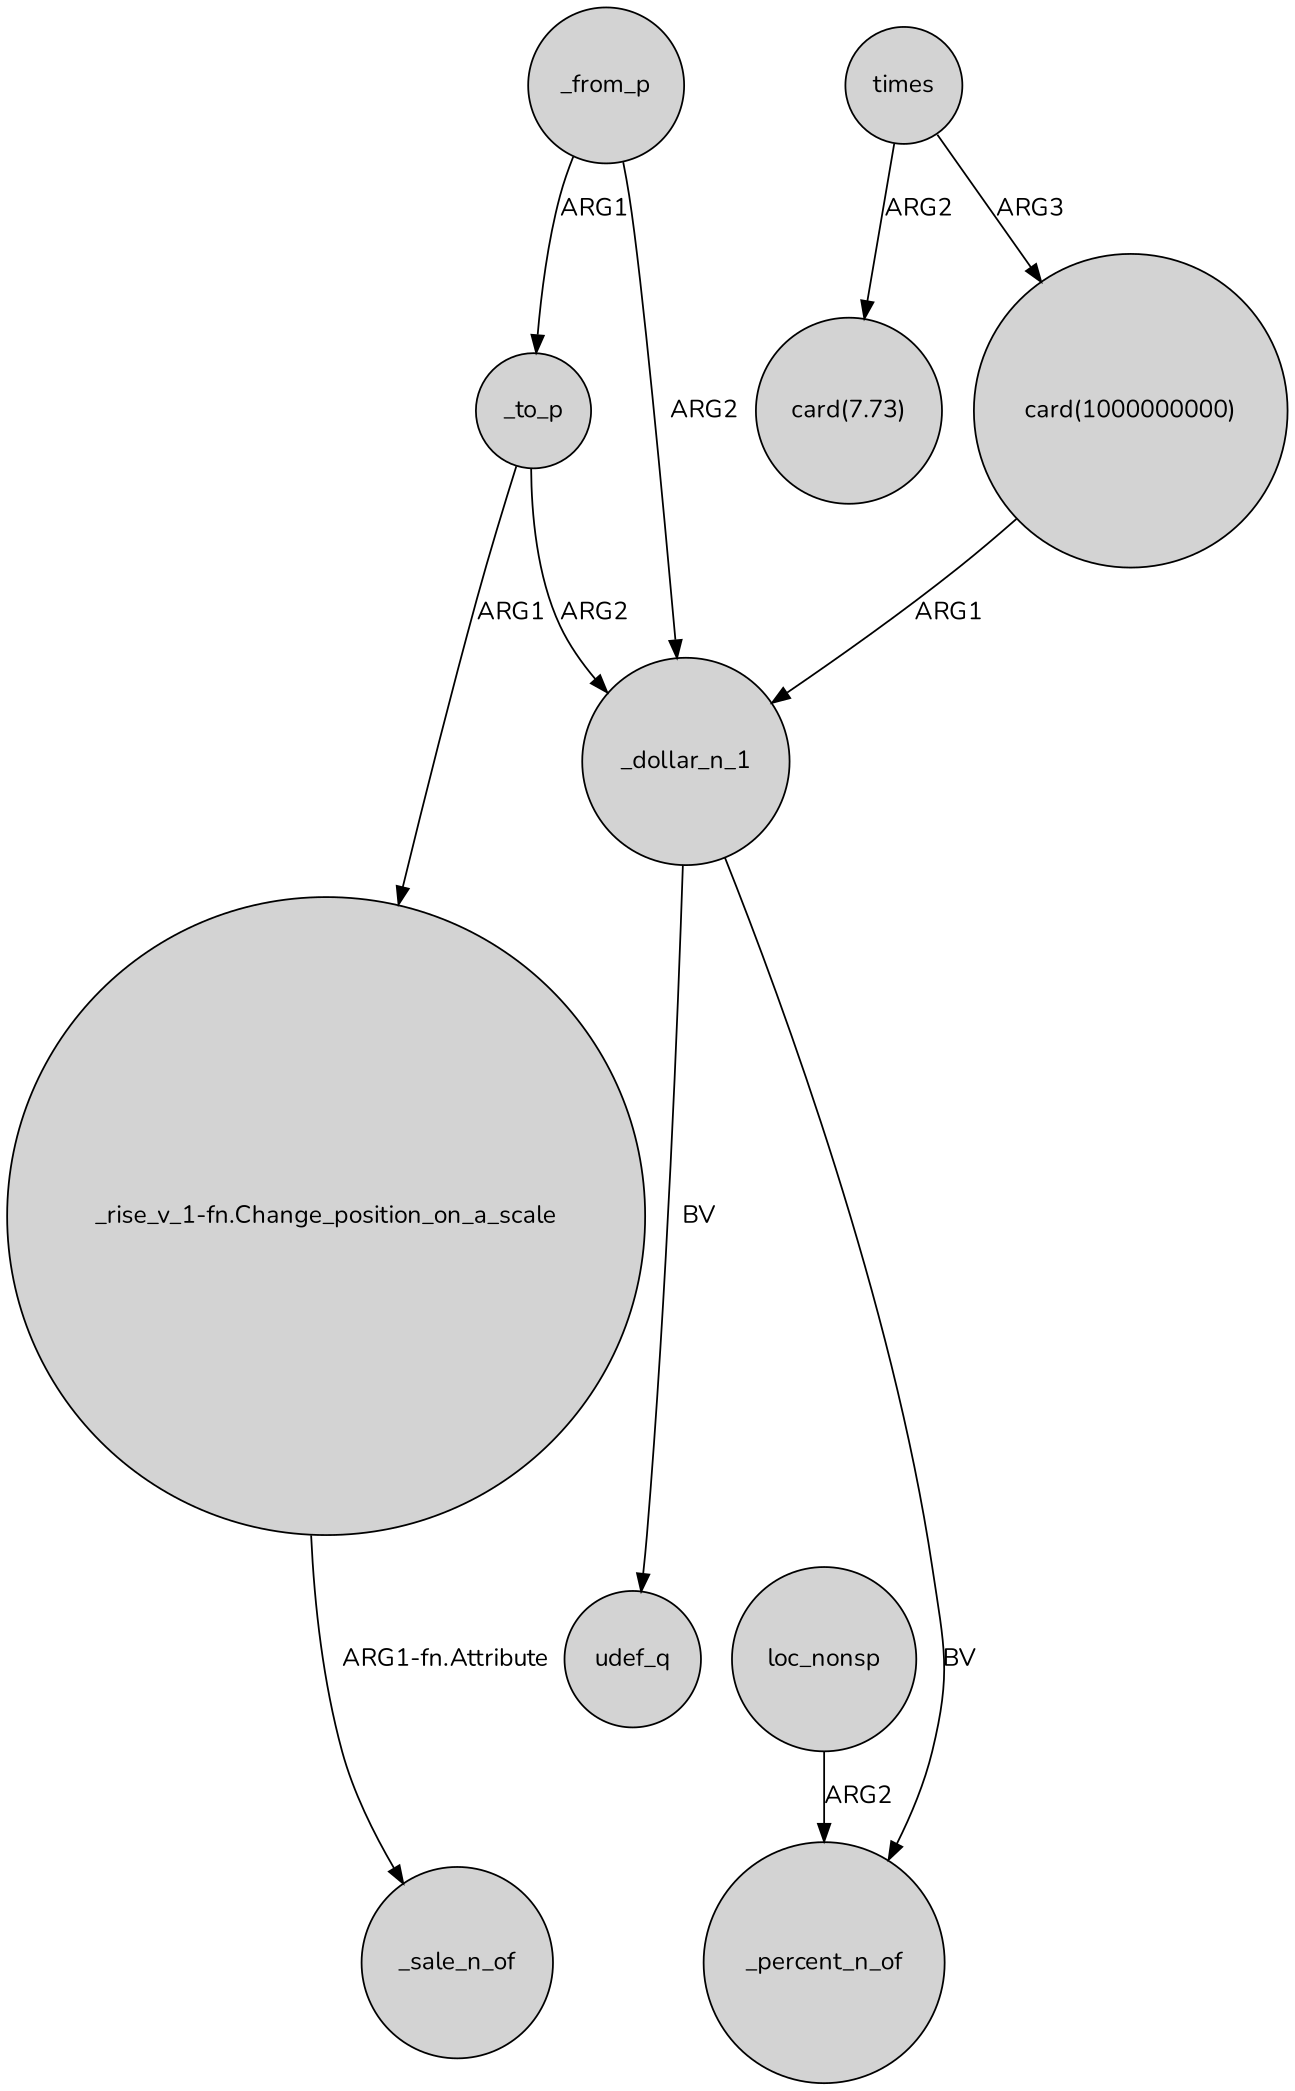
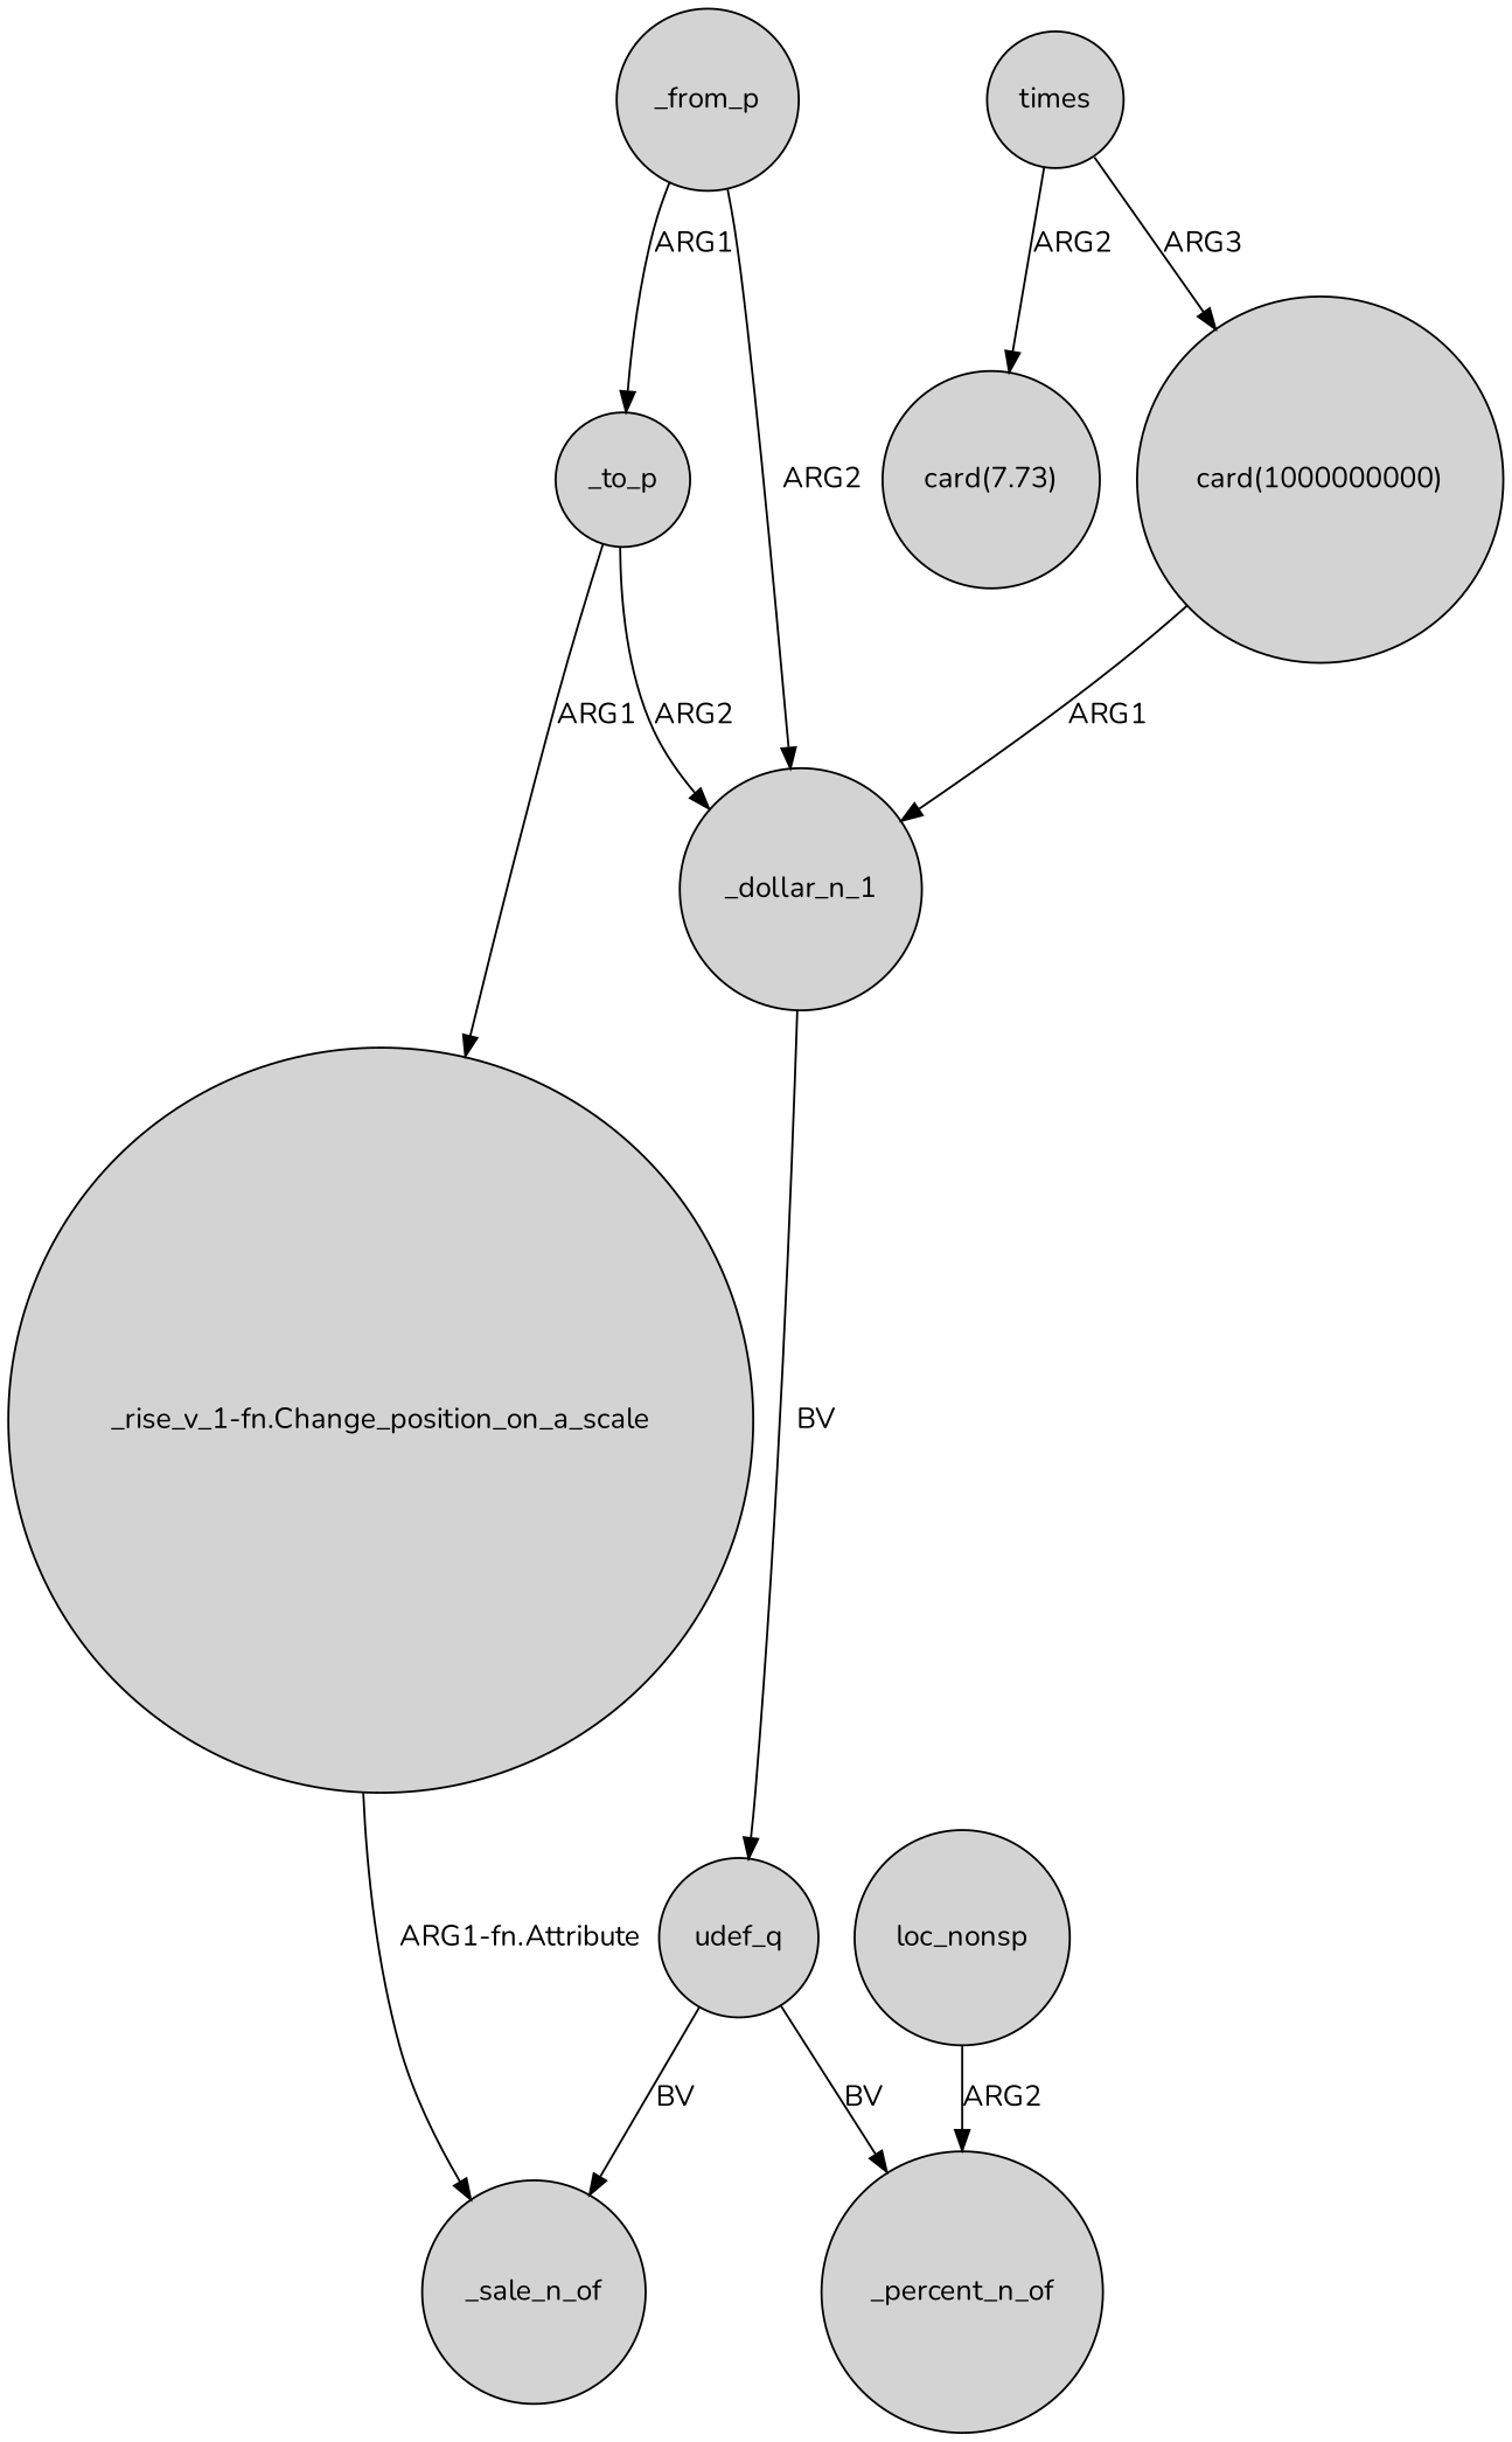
  digraph {
    fontname=Nunito
    node [fontname=Nunito shape=circle style=filled]
    edge [fontname=Nunito]
    "card(1000000000)"
    _dollar_n_1
    udef_q
    "_rise_v_1-fn.Change_position_on_a_scale"
    _sale_n_of
    _percent_n_of
    _from_p
    _to_p
    times
    "card(7.73)"
    loc_nonsp
    "card(1000000000)" -> _dollar_n_1 [label=ARG1]
    _dollar_n_1 -> udef_q [label=BV]
-   _dollar_n_1 -> _percent_n_of [label=BV]
+   udef_q -> _sale_n_of [label=BV]
+   udef_q -> _percent_n_of [label=BV]
    "_rise_v_1-fn.Change_position_on_a_scale" -> _sale_n_of [label="ARG1-fn.Attribute"]
    _from_p -> _dollar_n_1 [label=ARG2]
    _from_p -> _to_p [label=ARG1]
    _to_p -> _dollar_n_1 [label=ARG2]
    _to_p -> "_rise_v_1-fn.Change_position_on_a_scale" [label=ARG1]
    times -> "card(1000000000)" [label=ARG3]
    times -> "card(7.73)" [label=ARG2]
    loc_nonsp -> _percent_n_of [label=ARG2]
  }
